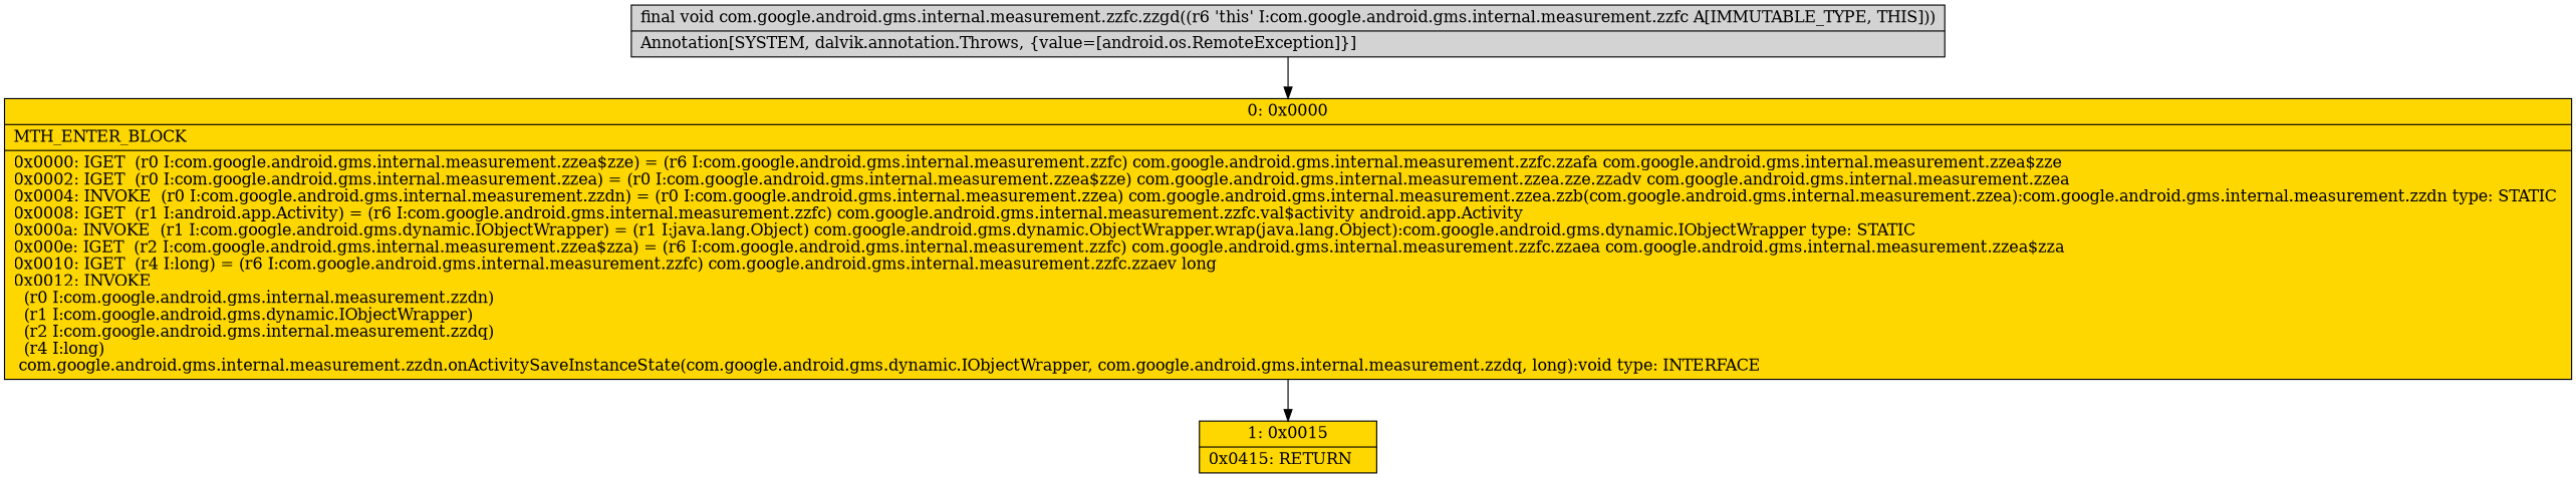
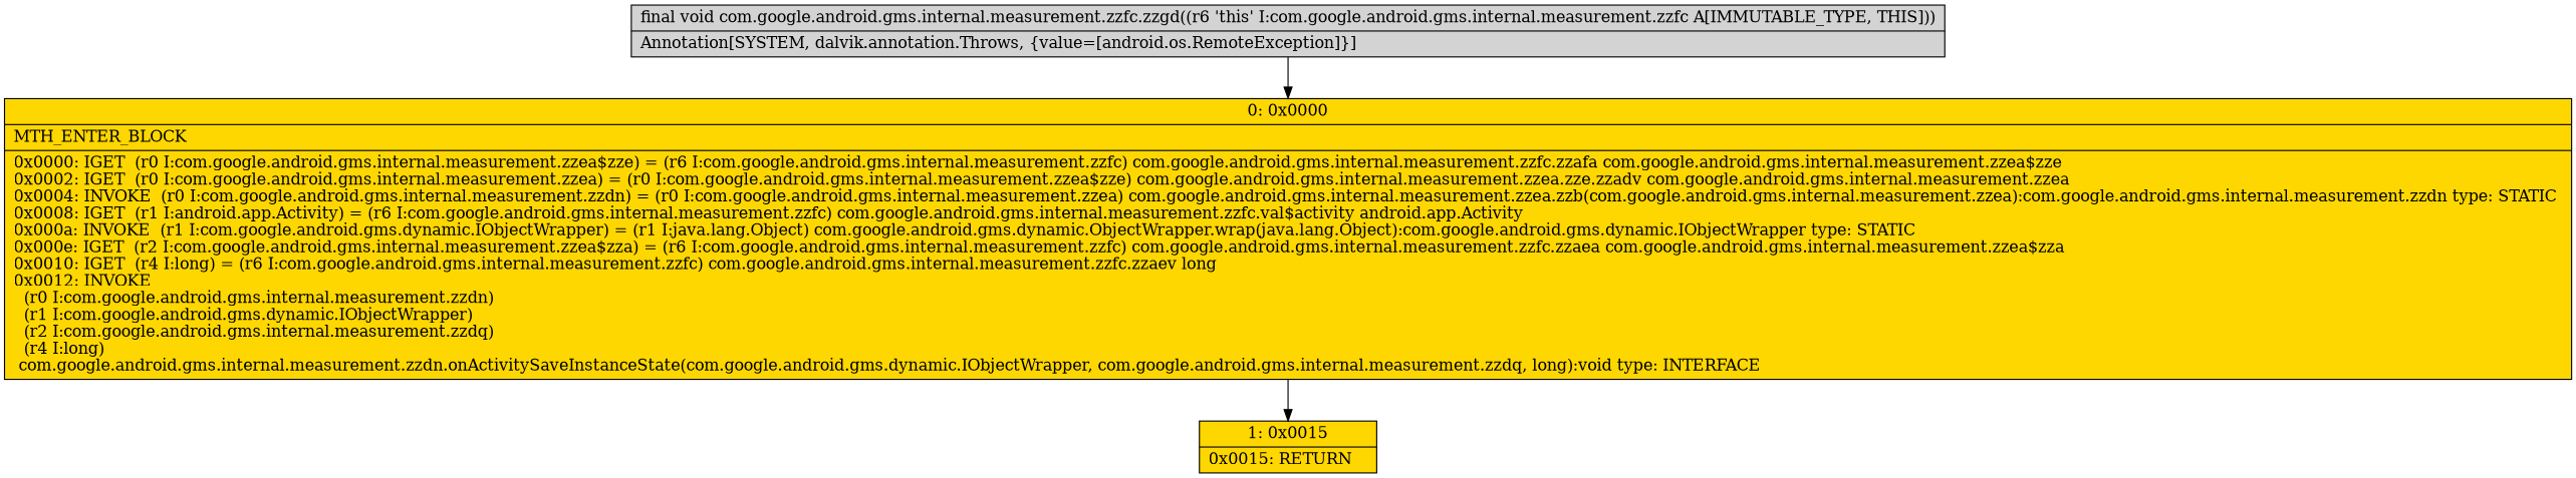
  digraph {
    node [shape=record style=filled fillcolor=gold]
    n1 [label="{0\:\ 0x0000|MTH_ENTER_BLOCK\l|0x0000: IGET  (r0 I:com.google.android.gms.internal.measurement.zzea$zze) = (r6 I:com.google.android.gms.internal.measurement.zzfc) com.google.android.gms.internal.measurement.zzfc.zzafa com.google.android.gms.internal.measurement.zzea$zze \l0x0002: IGET  (r0 I:com.google.android.gms.internal.measurement.zzea) = (r0 I:com.google.android.gms.internal.measurement.zzea$zze) com.google.android.gms.internal.measurement.zzea.zze.zzadv com.google.android.gms.internal.measurement.zzea \l0x0004: INVOKE  (r0 I:com.google.android.gms.internal.measurement.zzdn) = (r0 I:com.google.android.gms.internal.measurement.zzea) com.google.android.gms.internal.measurement.zzea.zzb(com.google.android.gms.internal.measurement.zzea):com.google.android.gms.internal.measurement.zzdn type: STATIC \l0x0008: IGET  (r1 I:android.app.Activity) = (r6 I:com.google.android.gms.internal.measurement.zzfc) com.google.android.gms.internal.measurement.zzfc.val$activity android.app.Activity \l0x000a: INVOKE  (r1 I:com.google.android.gms.dynamic.IObjectWrapper) = (r1 I:java.lang.Object) com.google.android.gms.dynamic.ObjectWrapper.wrap(java.lang.Object):com.google.android.gms.dynamic.IObjectWrapper type: STATIC \l0x000e: IGET  (r2 I:com.google.android.gms.internal.measurement.zzea$zza) = (r6 I:com.google.android.gms.internal.measurement.zzfc) com.google.android.gms.internal.measurement.zzfc.zzaea com.google.android.gms.internal.measurement.zzea$zza \l0x0010: IGET  (r4 I:long) = (r6 I:com.google.android.gms.internal.measurement.zzfc) com.google.android.gms.internal.measurement.zzfc.zzaev long \l0x0012: INVOKE  \l  (r0 I:com.google.android.gms.internal.measurement.zzdn)\l  (r1 I:com.google.android.gms.dynamic.IObjectWrapper)\l  (r2 I:com.google.android.gms.internal.measurement.zzdq)\l  (r4 I:long)\l com.google.android.gms.internal.measurement.zzdn.onActivitySaveInstanceState(com.google.android.gms.dynamic.IObjectWrapper, com.google.android.gms.internal.measurement.zzdq, long):void type: INTERFACE \l}"]
-   n2 [label="{1\:\ 0x0015|0x0415: RETURN   \l}"]
+   n2 [label="{1\:\ 0x0015|0x0015: RETURN   \l}"]
    n3 [label="{final void com.google.android.gms.internal.measurement.zzfc.zzgd((r6 'this' I:com.google.android.gms.internal.measurement.zzfc A[IMMUTABLE_TYPE, THIS]))  | Annotation[SYSTEM, dalvik.annotation.Throws, \{value=[android.os.RemoteException]\}]\l}" fillcolor=lightgrey]
    n1 -> n2
    n3 -> n1
  }
